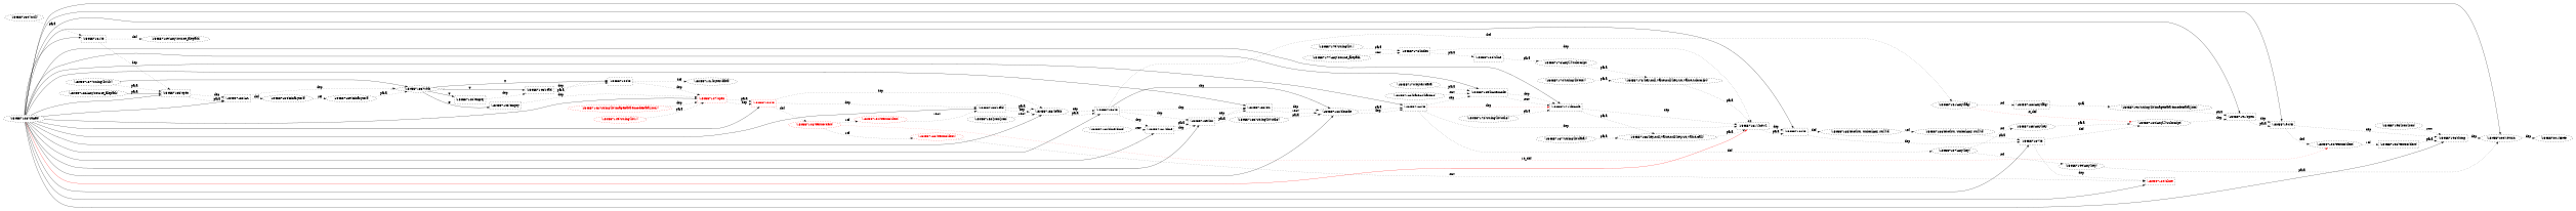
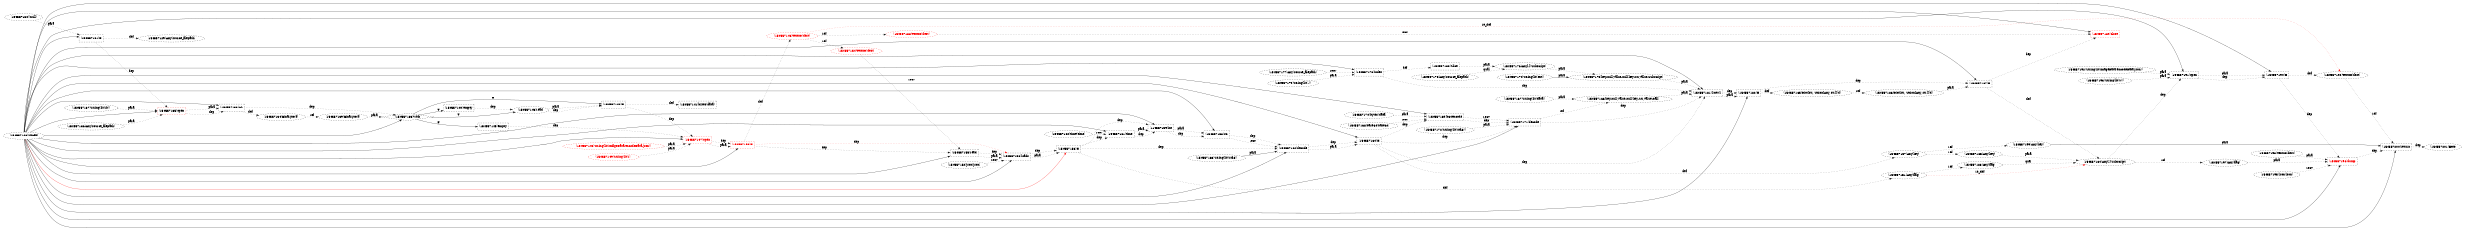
  digraph {
    rankdir=LR
    node [shape=ellipse style=dashed]
    edge [style=dotted]
    n1 [label="(154557177)Any(source_filepath)"]
    n2 [label="(154557178)index" shape=box]
    n3 [label="(154557181){new}" shape=box]
    n4 [label="(154557180)Slice" shape=box]
    n5 [label="(154557191)open" shape=box]
    n6 [label="(154557194)=" shape=box]
-   n7 [label="(154557196)dump" shape=box]
+   n7 [label="(154557196)dump" shape=box fontcolor=red]
    n8 [label="(154557190)TextIO(dest)"]
    n9 [label="(154557138)AS" shape=box]
    n10 [label="(154557133)With" shape=diamond]
    n11 [label="(154557134)BinaryIO(f)"]
    n12 [label="(154557145)empty" shape=box]
-   n13 [label="(154557143)read" shape=box]
+   n13 [label="(154557143)read"]
    n14 [label="(154557144)=" shape=box]
    n15 [label="(154557140)empty" shape=box]
    n16 [label="(154557139)BinaryIO(f)"]
    n17 [label="(154557174)String(lit(ext))"]
    n18 [label="(154557173)key:null,value:null(key:Str,value:Subscript)"]
    n19 [label="(154557137)String(lit(rb))"]
-   n20 [label="(154557135)open" shape=box]
-   n21 [color=black fontcolor=red label="(154557189)close" shape=box]
+   n20 [label="(154557135)open" shape=box color=red]
+   n21 [color=red fontcolor=red label="(154557189)close" shape=box]
    n22 [label="(154557160)time(time)"]
    n23 [label="(154557161)time" shape=box]
-   n24 [label="(154557159)int" shape=box]
+   n24 [label="(114557159)int" shape=box]
    n25 [label="(154557184)Any[.](Subscript)"]
+   n26 [label="(154557197)Any(flag)"]
    n27 [label="(154557168)base64(base64)"]
    n28 [label="(154557169)b64encode" shape=box]
    n29 [label="(154557171)decode" shape=box]
    n30 [color=red fontcolor=red label="(154557148)String(lit(ImageData/encodeData.json))"]
    n31 [color=red fontcolor=red label="(154557147)open" shape=box]
    n32 [color=red fontcolor=red label="(154557150)=" shape=box]
    n33 [label="(154557131)=" shape=box]
    n34 [label="(154557129)Any(source_filepath)"]
    n35 [label="(154557186)Dict[str, Union[Any, str]](d)"]
    n36 [label="(154557187)=" shape=box]
    n37 [label="(154557195)json(json)"]
-   n38 [label="(154557200)return"]
+   n38 [label="(154557200)return" shape=box]
    n39 [label="(154557151)Any(flag)"]
-   n40 [label="(154557183)Any(flag)" shape=box]
-   n41 [label="(154557141)bytes(data)"]
+   n40 [label="(154557183)Any(flag)"]
+   n41 [label="(154557141)bytes(data)" shape=box]
    n42 [label="(154557156)=" shape=box]
    n43 [label="(154557158)str" shape=box]
-   n44 [label="(154557162)decode"]
+   n44 [label="(154557162)decode" shape=box]
    n45 [label="(154557164)=" shape=box]
    n46 [label="(154557157)Any(key)"]
    n47 [label="(154557182)=" shape=box]
    n48 [label="(154557166)key:null,value:null(key:Str,value:Call)"]
    n49 [label="(154557199)Any(key)"]
    n50 [label="(154557185)Any(key)"]
    n51 [label="(154557152)json(json)"]
-   n52 [label="(154557153)loads"]
+   n52 [label="(154557153)loads" shape=box]
    n53 [label="(154557155)read" shape=box]
    n54 [color=red fontcolor=red label="(154557146)TextIO(dest)"]
    n55 [label="(154557167)String(lit(data))"]
    n56 [label="(154557192)String(lit(ImageData/encodeData.json))"]
    n57 [label="(154557165)Dict[str, Union[Any, str]](d)"]
    n58 [label="(154557130)(null)"]
-   n59 [label="(154557198)TextIO(dest)" shape=box]
+   n59 [label="(154557198)TextIO(dest)"]
+   n60 [label="(154557193)String(lit(w))"]
    n61 [label="(154557176)Any[.](Subscript)"]
    n62 [label="(154557201)END" shape=""]
    n63 [label="(154557172)String(lit(utf-8))"]
    n64 [label="(154557136)Any(source_filepath)"]
    n65 [color=red fontcolor=red label="(154557154)TextIO(dest)"]
    n66 [color=red fontcolor=red label="(154557188)TextIO(dest)"]
    n67 [color=red fontcolor=red label="(154557149)String(lit(r))"]
    n68 [label="(154557128)START" shape=""]
    n69 [label="(154557163)String(lit(utf-8))"]
+   n70 [label="(154557175)Any(source_filepath)"]
    n71 [label="(154557170)bytes(data)"]
    n72 [label="(154557179)String(lit(.))"]
    n1 -> n2 [label=recv]
    n2 -> n3 [label=dep]
-   n2 -> n4 [label=para]
+   n2 -> n4 [label=def]
    n3 -> n47 [label=dep]
    n3 -> n47 [label=para]
    n4 -> n61 [label=para]
    n5 -> n6 [label=dep]
    n5 -> n6 [label=para]
    n6 -> n7 [label=dep]
    n6 -> n8 [label=def]
    n7 -> n38 [label=dep]
-   n8 -> n59 [label=ref]
+   n8 -> n38 [label=ref]
    n9 -> n10 [label=dep]
    n9 -> n11 [label=def]
    n10 -> n12 [label=F style=""]
    n10 -> n13 [label=T style=""]
    n10 -> n14 [label=T style=""]
    n10 -> n15 [label=T style=""]
    n11 -> n16 [label=ref]
    n12 -> n31 [label=dep]
    n13 -> n14 [label=dep]
    n13 -> n14 [label=para]
    n14 -> n31 [label=dep]
    n14 -> n41 [label=def]
    n15 -> n13 [label=dep]
    n16 -> n10 [label=para]
-   n17 -> n18 [label=para]
+   n17 -> n18 [label=para style=solid]
    n18 -> n3 [label=para]
    n19 -> n20 [label=para]
    n20 -> n9 [label=dep]
    n20 -> n9 [label=para]
    n22 -> n23 [label=recv]
    n23 -> n24 [label=dep]
    n23 -> n24 [label=para]
    n24 -> n43 [label=dep]
    n24 -> n43 [label=para]
    n25 -> n5 [label=dep]
+   n25 -> n26 [label=ref]
+   n26 -> n7 [label=para]
    n27 -> n28 [label=recv]
    n28 -> n29 [label=dep]
    n28 -> n29 [label=recv]
    n29 -> n3 [label=dep]
-   n29 -> n48 [label=para]
-   n30 -> n31 [label=dep]
+   n29 -> n48 [label=ref]
+   n30 -> n31 [label=para]
    n31 -> n32 [label=dep]
    n31 -> n32 [label=para]
-   n32 -> n52 [label=dep]
+   n32 -> n52 [label=dep color=red]
    n32 -> n53 [label=dep]
    n32 -> n54 [label=def]
    n33 -> n20 [label=dep]
    n33 -> n34 [label=def]
    n35 -> n36 [label=para]
    n36 -> n21 [label=dep]
    n36 -> n25 [label=def]
    n37 -> n7 [label=recv]
    n38 -> n62 [label=dep]
    n39 -> n25 [color=red label=re_def]
    n39 -> n40 [label=ref]
-   n40 -> n56 [label=qual]
+   n40 -> n25 [label=qual]
    n42 -> n23 [label=dep]
    n42 -> n24 [label=dep]
    n42 -> n39 [label=def]
-   n42 -> n43 [label=dep]
-   n42 -> n44 [label=dep style=solid]
+   n42 -> n44 [label=dep]
    n43 -> n44 [label=dep]
    n43 -> n44 [label=recv]
    n44 -> n45 [label=dep]
    n44 -> n45 [label=para]
    n45 -> n3 [label=dep]
    n45 -> n28 [label=dep]
-   n45 -> n29 [label=dep color=red]
+   n45 -> n29 [label=dep]
    n45 -> n46 [label=def]
    n46 -> n49 [label=ref]
    n46 -> n50 [label=ref]
    n47 -> n36 [label=dep]
    n47 -> n57 [label=def]
    n48 -> n3 [label=para]
-   n49 -> n38 [label=para]
+   n49 -> n38 [label=para style=solid]
    n50 -> n25 [label=para]
    n51 -> n52 [label=recv]
    n52 -> n42 [label=dep]
    n52 -> n42 [label=para]
    n53 -> n52 [label=dep]
    n53 -> n52 [label=para]
    n54 -> n8 [color=red label=re_def]
    n54 -> n65 [label=ref]
    n54 -> n66 [label=ref]
    n55 -> n48 [label=para]
    n56 -> n5 [label=para]
    n57 -> n35 [label=ref]
    n58 -> n33 [label=para]
    n59 -> n7 [label=para]
+   n60 -> n5 [label=para]
    n61 -> n18 [label=para]
    n63 -> n29 [label=para]
-   n64 -> n20 [label=para style=solid]
+   n64 -> n20 [label=para]
    n65 -> n53 [label=recv]
    n66 -> n21 [label=recv]
    n67 -> n31 [label=para]
-   n68 -> n3 [style=solid color=red]
+   n68 -> n2 [style=solid]
+   n68 -> n3 [style=solid]
    n68 -> n5 [style=solid]
    n68 -> n6 [style=solid]
    n68 -> n7 [style=solid]
    n68 -> n9 [style=solid]
-   n19 -> n10 [style=solid]
+   n68 -> n10 [style=solid]
    n68 -> n20 [style=solid]
    n68 -> n21 [style=solid]
    n68 -> n23 [style=solid]
    n68 -> n24 [style=solid]
    n68 -> n28 [style=solid]
    n68 -> n29 [style=solid]
    n68 -> n31 [style=solid]
    n68 -> n32 [style=solid]
    n68 -> n33 [style=solid]
    n68 -> n36 [style=solid]
    n68 -> n38 [style=solid]
-   n68 -> n42 [style=solid]
+   n68 -> n42 [style=solid color=red]
    n68 -> n43 [style=solid]
    n68 -> n44 [style=solid]
    n68 -> n45 [style=solid]
    n68 -> n47 [style=solid]
    n68 -> n52 [style=solid]
    n68 -> n53 [style=solid]
-   n69 -> n44 [label=para]
+   n69 -> n44 [label=para style=solid]
+   n70 -> n61 [label=qual]
    n71 -> n28 [label=para]
    n72 -> n2 [label=para]
  }
